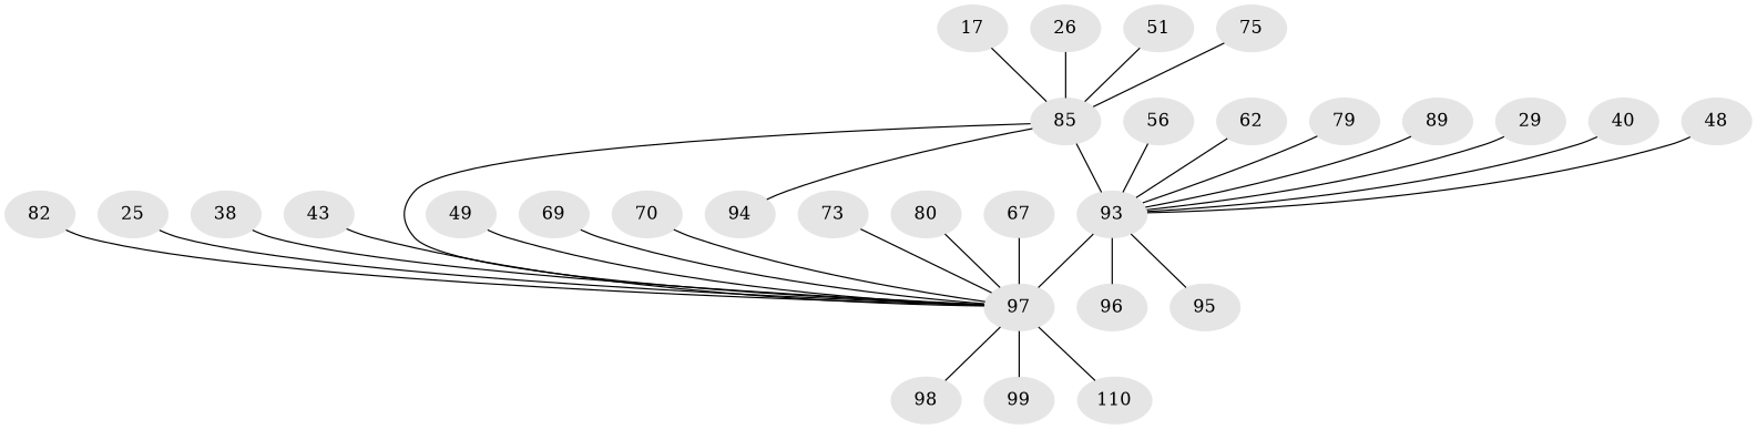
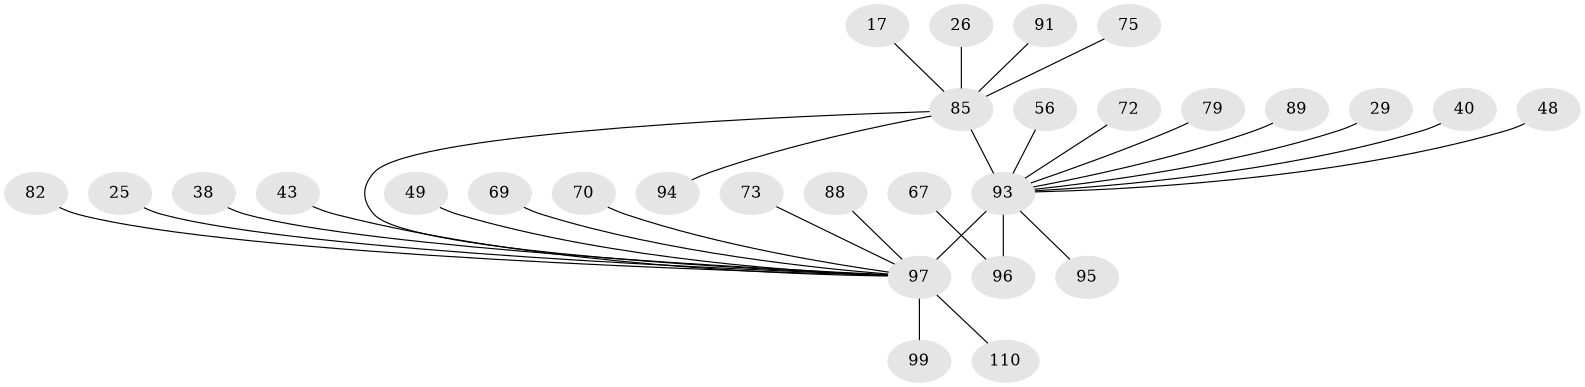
  graph {
    node [color=gray90 style=filled]
    85 [super="+52+45+6"]
    93 [super="+68+91+90+72"]
    97 [super="+59+63+92+27+87+41+86+22+34"]
    94
    17
    95
    96 [super="+88+81+61"]
    25
    26 [super="+14"]
    29
-   98
    99
    n13 [label=110]
    38
    40
    43
    48
    49
-   51
+   51 [label=91]
    56
-   62 [super="+37"]
+   62 [super="+37" label=72]
    67
    69
    70
    73
    75
    79
-   80 [super="+74"]
+   80 [super="+74" label=88]
    82
    89
    85 -- 93 [weight=15]
    85 -- 97 [weight=6]
    85 -- 94
    93 -- 97 [weight=21]
    93 -- 95
    93 -- 96 [weight=4]
-   97 -- 98
    97 -- 99
    97 -- n13
    17 -- 85
    25 -- 97
    26 -- 85 [weight=2]
    29 -- 93
    38 -- 97
    40 -- 93
    43 -- 97
    48 -- 93
    49 -- 97
    51 -- 85
    56 -- 93
    62 -- 93 [weight=2]
-   67 -- 97
+   67 -- 96
    69 -- 97
    70 -- 97
    73 -- 97
    75 -- 85
    79 -- 93
    80 -- 97 [weight=2]
    82 -- 97
    89 -- 93
  }
